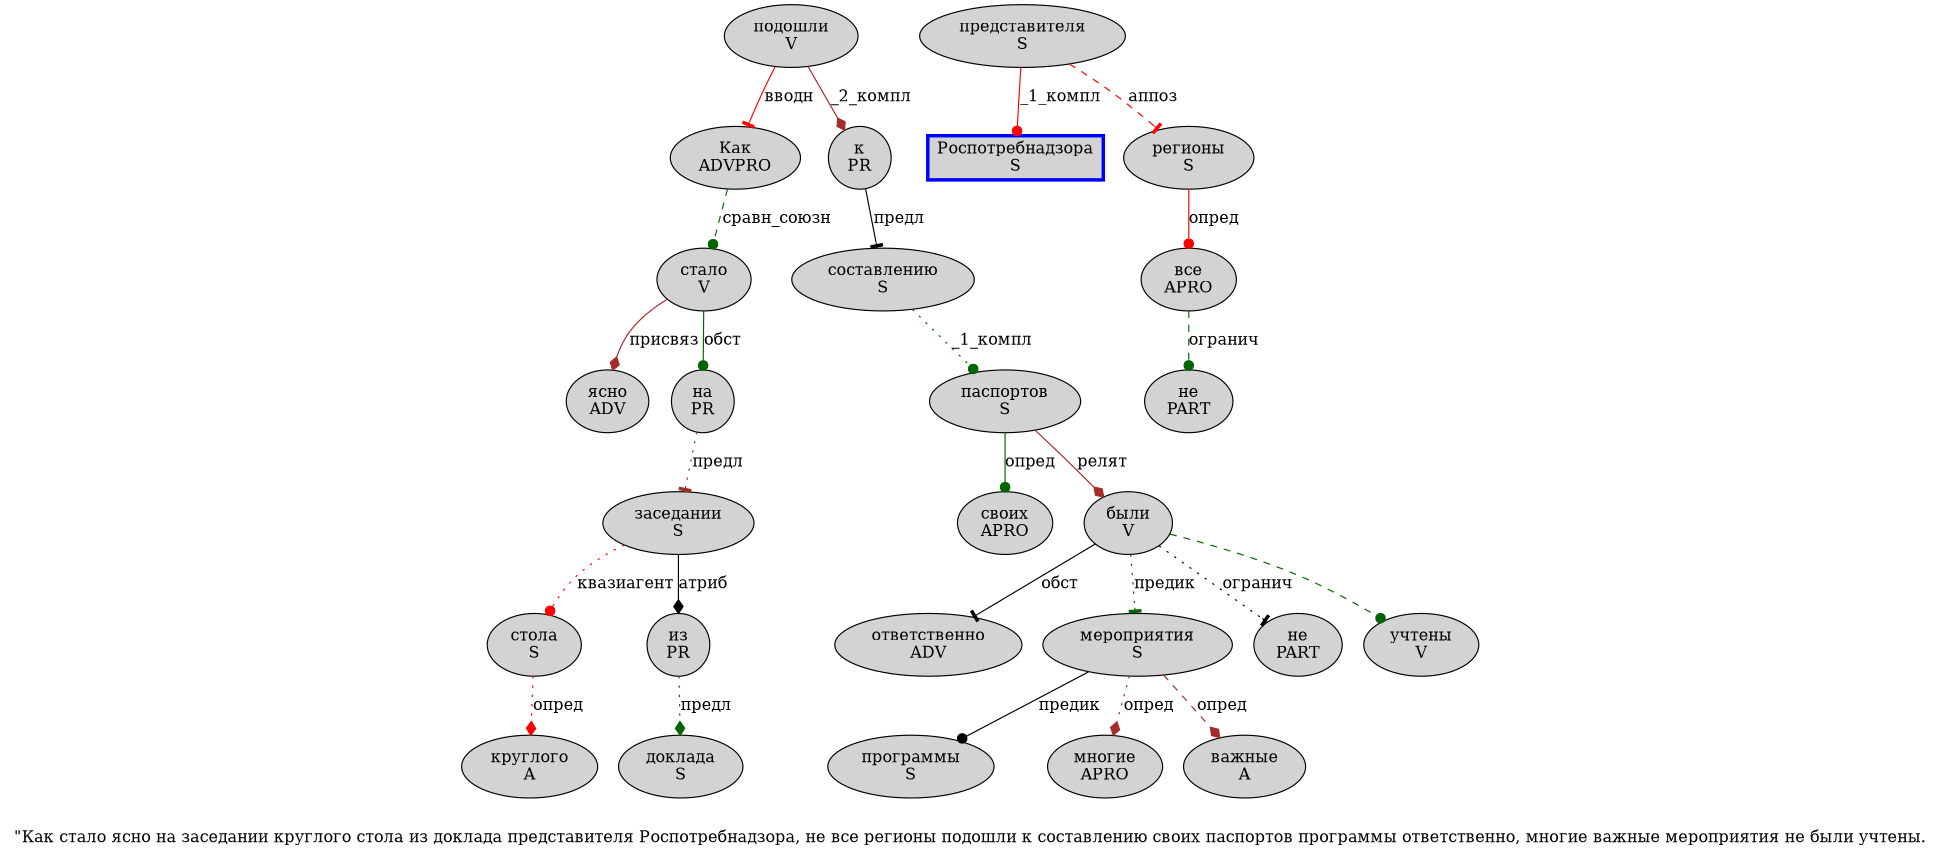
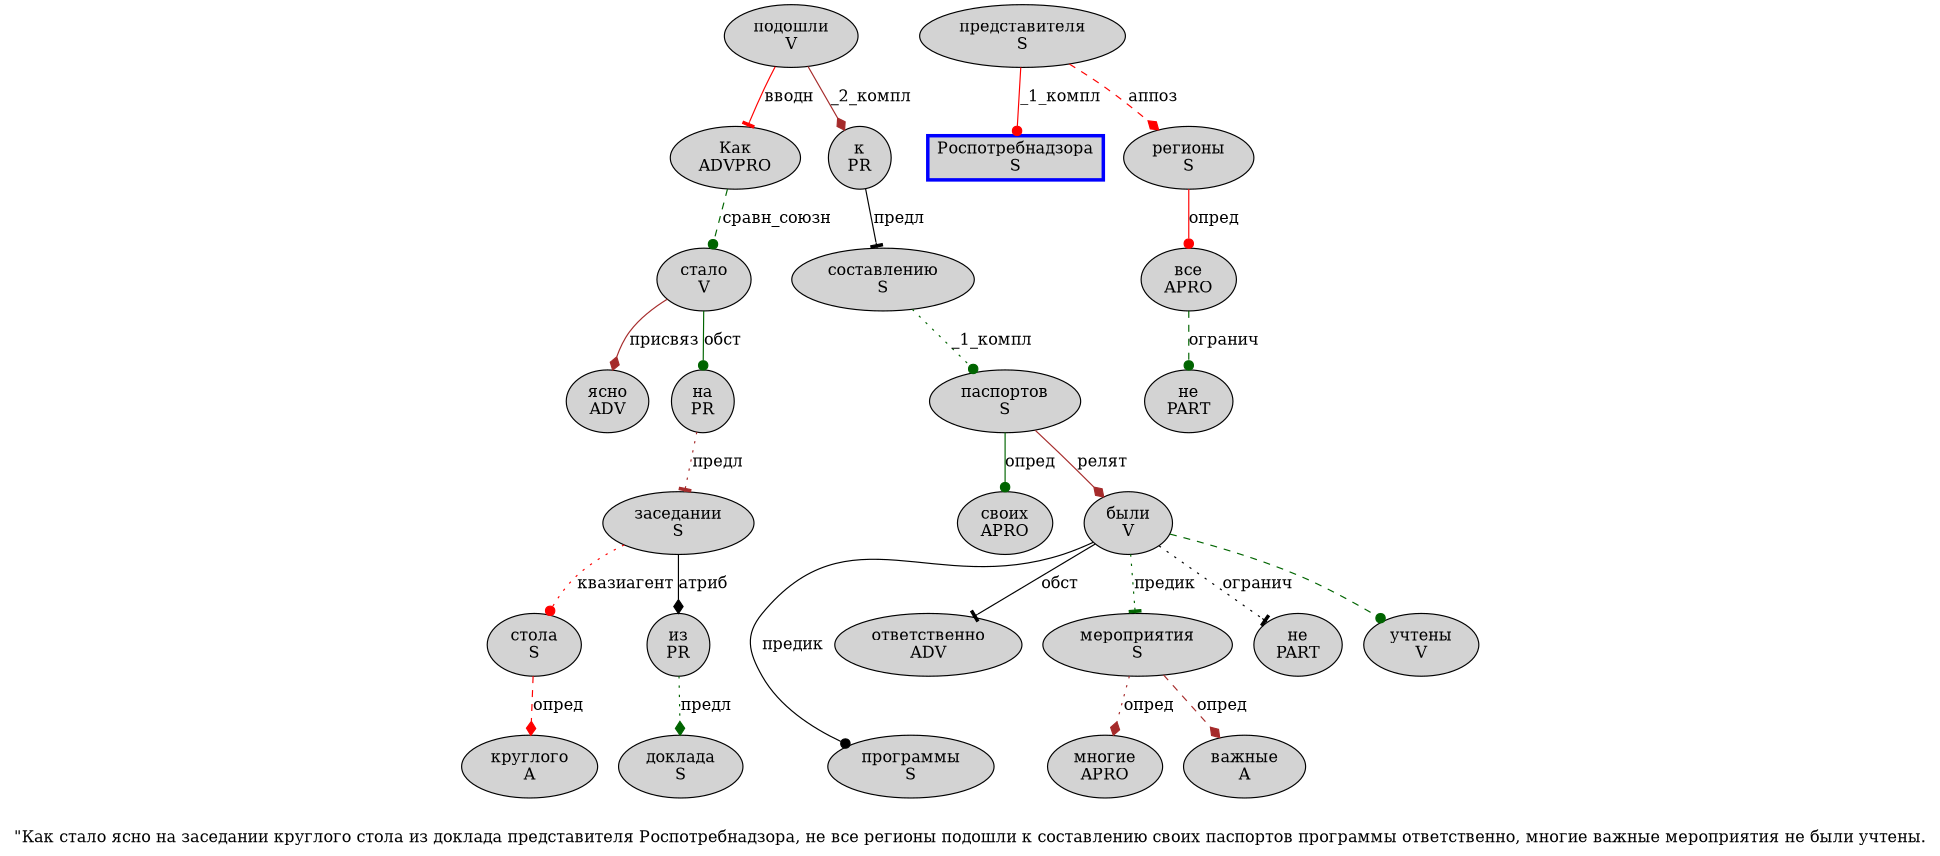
  digraph {
    label="\"Как стало ясно на заседании круглого стола из доклада представителя Роспотребнадзора, не все регионы подошли к составлению своих паспортов программы ответственно, многие важные мероприятия не были учтены."
    node [fillcolor=lightgray penwidth=1 shape=ellipse style=filled]
    edge [arrowhead=dot color=darkgreen style=solid]
    n1 [label="Как\nADVPRO"]
    n2 [label="стало\nV"]
    n3 [label="ясно\nADV"]
    n4 [label="на\nPR"]
    n5 [label="заседании\nS"]
    n6 [label="стола\nS"]
    n7 [label="из\nPR"]
    n8 [label="круглого\nA"]
    n9 [label="доклада\nS"]
    n10 [label="представителя\nS"]
    n11 [color=blue label="Роспотребнадзора\nS" penwidth=3 shape=box]
    n12 [label="регионы\nS"]
    n13 [label="все\nAPRO"]
    n14 [label="не\nPART"]
    n15 [label="подошли\nV"]
    n16 [label="к\nPR"]
    n17 [label="составлению\nS"]
    n18 [label="паспортов\nS"]
    n19 [label="своих\nAPRO"]
    n20 [label="были\nV"]
    n21 [label="программы\nS"]
    n22 [label="ответственно\nADV"]
    n23 [label="мероприятия\nS"]
    n24 [label="не\nPART"]
    n25 [label="учтены\nV"]
    n26 [label="многие\nAPRO"]
    n27 [label="важные\nA"]
    n1 -> n2 [label="сравн_союзн" style=dashed]
    n2 -> n3 [arrowhead=diamond color=brown label="присвяз"]
    n2 -> n4 [label="обст"]
    n4 -> n5 [arrowhead=tee color=brown label="предл" style=dotted]
    n5 -> n6 [color=red label="квазиагент" style=dotted]
    n5 -> n7 [arrowhead=diamond color=black label="атриб"]
-   n6 -> n8 [arrowhead=diamond color=red label="опред" style=dotted]
+   n6 -> n8 [arrowhead=diamond color=red label="опред" style=dashed]
    n7 -> n9 [arrowhead=diamond label="предл" style=dotted]
    n10 -> n11 [color=red label="_1_компл"]
-   n10 -> n12 [arrowhead=tee color=red label="аппоз" style=dashed]
+   n10 -> n12 [arrowhead=diamond color=red label="аппоз" style=dashed]
    n12 -> n13 [color=red label="опред"]
    n13 -> n14 [label="огранич" style=dashed]
    n15 -> n1 [arrowhead=tee color=red label="вводн"]
    n15 -> n16 [arrowhead=diamond color=brown label="_2_компл"]
    n16 -> n17 [arrowhead=tee color=black label="предл"]
    n17 -> n18 [label="_1_компл" style=dotted]
    n18 -> n19 [label="опред"]
    n18 -> n20 [arrowhead=diamond color=brown label="релят"]
-   n23 -> n21 [color=black label="предик"]
+   n20 -> n21 [color=black label="предик"]
    n20 -> n22 [arrowhead=tee color=black label="обст"]
    n20 -> n23 [arrowhead=tee label="предик" style=dotted]
    n20 -> n24 [arrowhead=tee color=black label="огранич" style=dotted]
    n20 -> n25 [style=dashed]
    n23 -> n26 [arrowhead=diamond color=brown label="опред" style=dotted]
    n23 -> n27 [arrowhead=diamond color=brown label="опред" style=dashed]
  }
